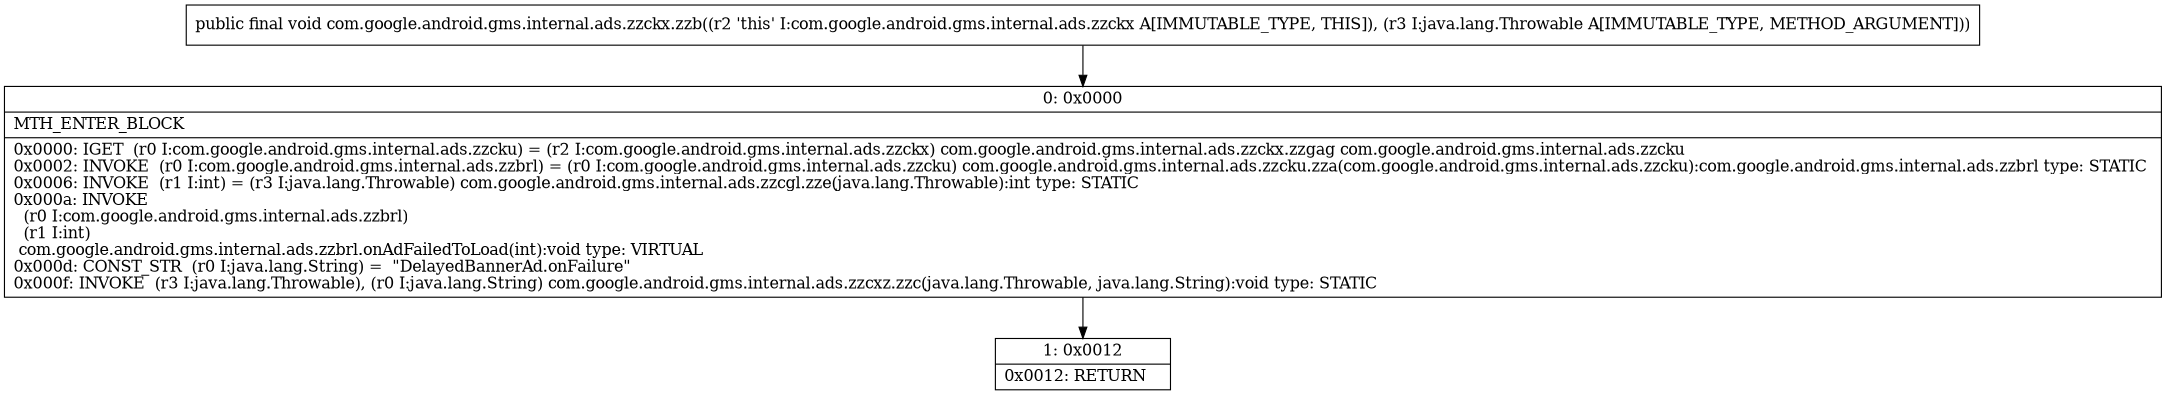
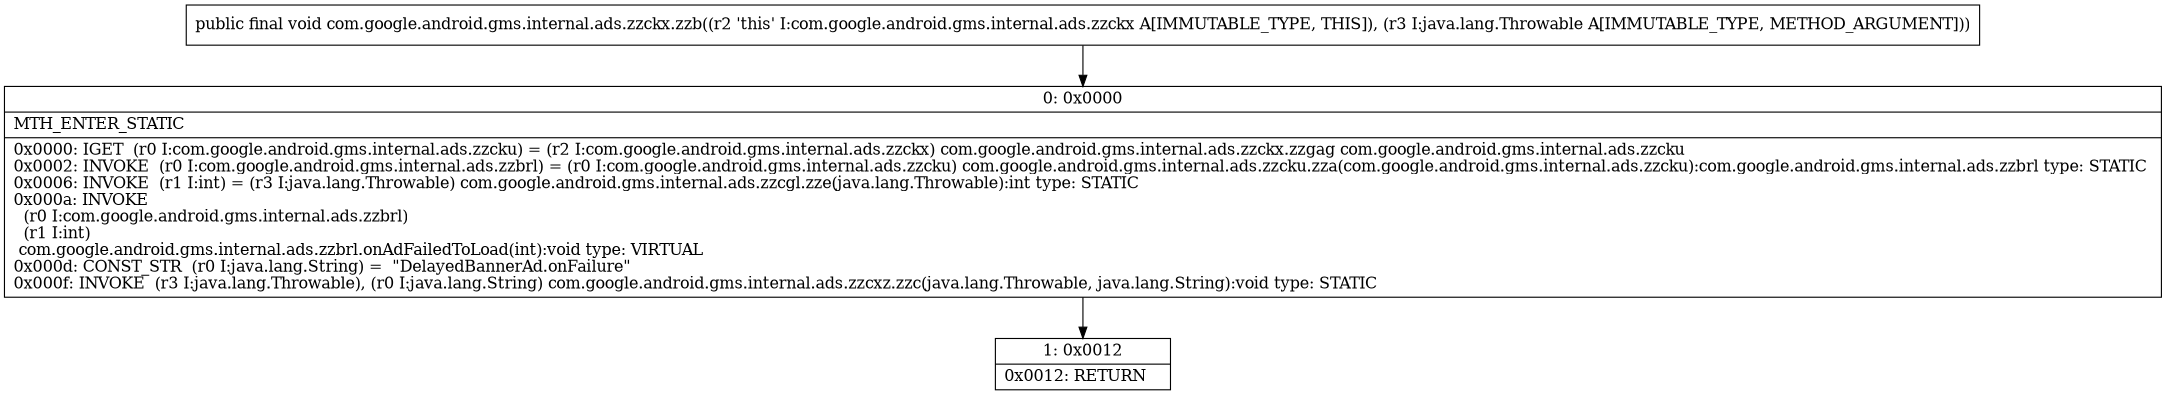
  digraph {
    node [shape=record]
-   n1 [label="{0\:\ 0x0000|MTH_ENTER_BLOCK\l|0x0000: IGET  (r0 I:com.google.android.gms.internal.ads.zzcku) = (r2 I:com.google.android.gms.internal.ads.zzckx) com.google.android.gms.internal.ads.zzckx.zzgag com.google.android.gms.internal.ads.zzcku \l0x0002: INVOKE  (r0 I:com.google.android.gms.internal.ads.zzbrl) = (r0 I:com.google.android.gms.internal.ads.zzcku) com.google.android.gms.internal.ads.zzcku.zza(com.google.android.gms.internal.ads.zzcku):com.google.android.gms.internal.ads.zzbrl type: STATIC \l0x0006: INVOKE  (r1 I:int) = (r3 I:java.lang.Throwable) com.google.android.gms.internal.ads.zzcgl.zze(java.lang.Throwable):int type: STATIC \l0x000a: INVOKE  \l  (r0 I:com.google.android.gms.internal.ads.zzbrl)\l  (r1 I:int)\l com.google.android.gms.internal.ads.zzbrl.onAdFailedToLoad(int):void type: VIRTUAL \l0x000d: CONST_STR  (r0 I:java.lang.String) =  \"DelayedBannerAd.onFailure\" \l0x000f: INVOKE  (r3 I:java.lang.Throwable), (r0 I:java.lang.String) com.google.android.gms.internal.ads.zzcxz.zzc(java.lang.Throwable, java.lang.String):void type: STATIC \l}"]
+   n1 [label="{0\:\ 0x0000|MTH_ENTER_STATIC\l|0x0000: IGET  (r0 I:com.google.android.gms.internal.ads.zzcku) = (r2 I:com.google.android.gms.internal.ads.zzckx) com.google.android.gms.internal.ads.zzckx.zzgag com.google.android.gms.internal.ads.zzcku \l0x0002: INVOKE  (r0 I:com.google.android.gms.internal.ads.zzbrl) = (r0 I:com.google.android.gms.internal.ads.zzcku) com.google.android.gms.internal.ads.zzcku.zza(com.google.android.gms.internal.ads.zzcku):com.google.android.gms.internal.ads.zzbrl type: STATIC \l0x0006: INVOKE  (r1 I:int) = (r3 I:java.lang.Throwable) com.google.android.gms.internal.ads.zzcgl.zze(java.lang.Throwable):int type: STATIC \l0x000a: INVOKE  \l  (r0 I:com.google.android.gms.internal.ads.zzbrl)\l  (r1 I:int)\l com.google.android.gms.internal.ads.zzbrl.onAdFailedToLoad(int):void type: VIRTUAL \l0x000d: CONST_STR  (r0 I:java.lang.String) =  \"DelayedBannerAd.onFailure\" \l0x000f: INVOKE  (r3 I:java.lang.Throwable), (r0 I:java.lang.String) com.google.android.gms.internal.ads.zzcxz.zzc(java.lang.Throwable, java.lang.String):void type: STATIC \l}"]
    n2 [label="{1\:\ 0x0012|0x0012: RETURN   \l}"]
    n3 [label="{public final void com.google.android.gms.internal.ads.zzckx.zzb((r2 'this' I:com.google.android.gms.internal.ads.zzckx A[IMMUTABLE_TYPE, THIS]), (r3 I:java.lang.Throwable A[IMMUTABLE_TYPE, METHOD_ARGUMENT])) }"]
    n1 -> n2
    n3 -> n1
  }
